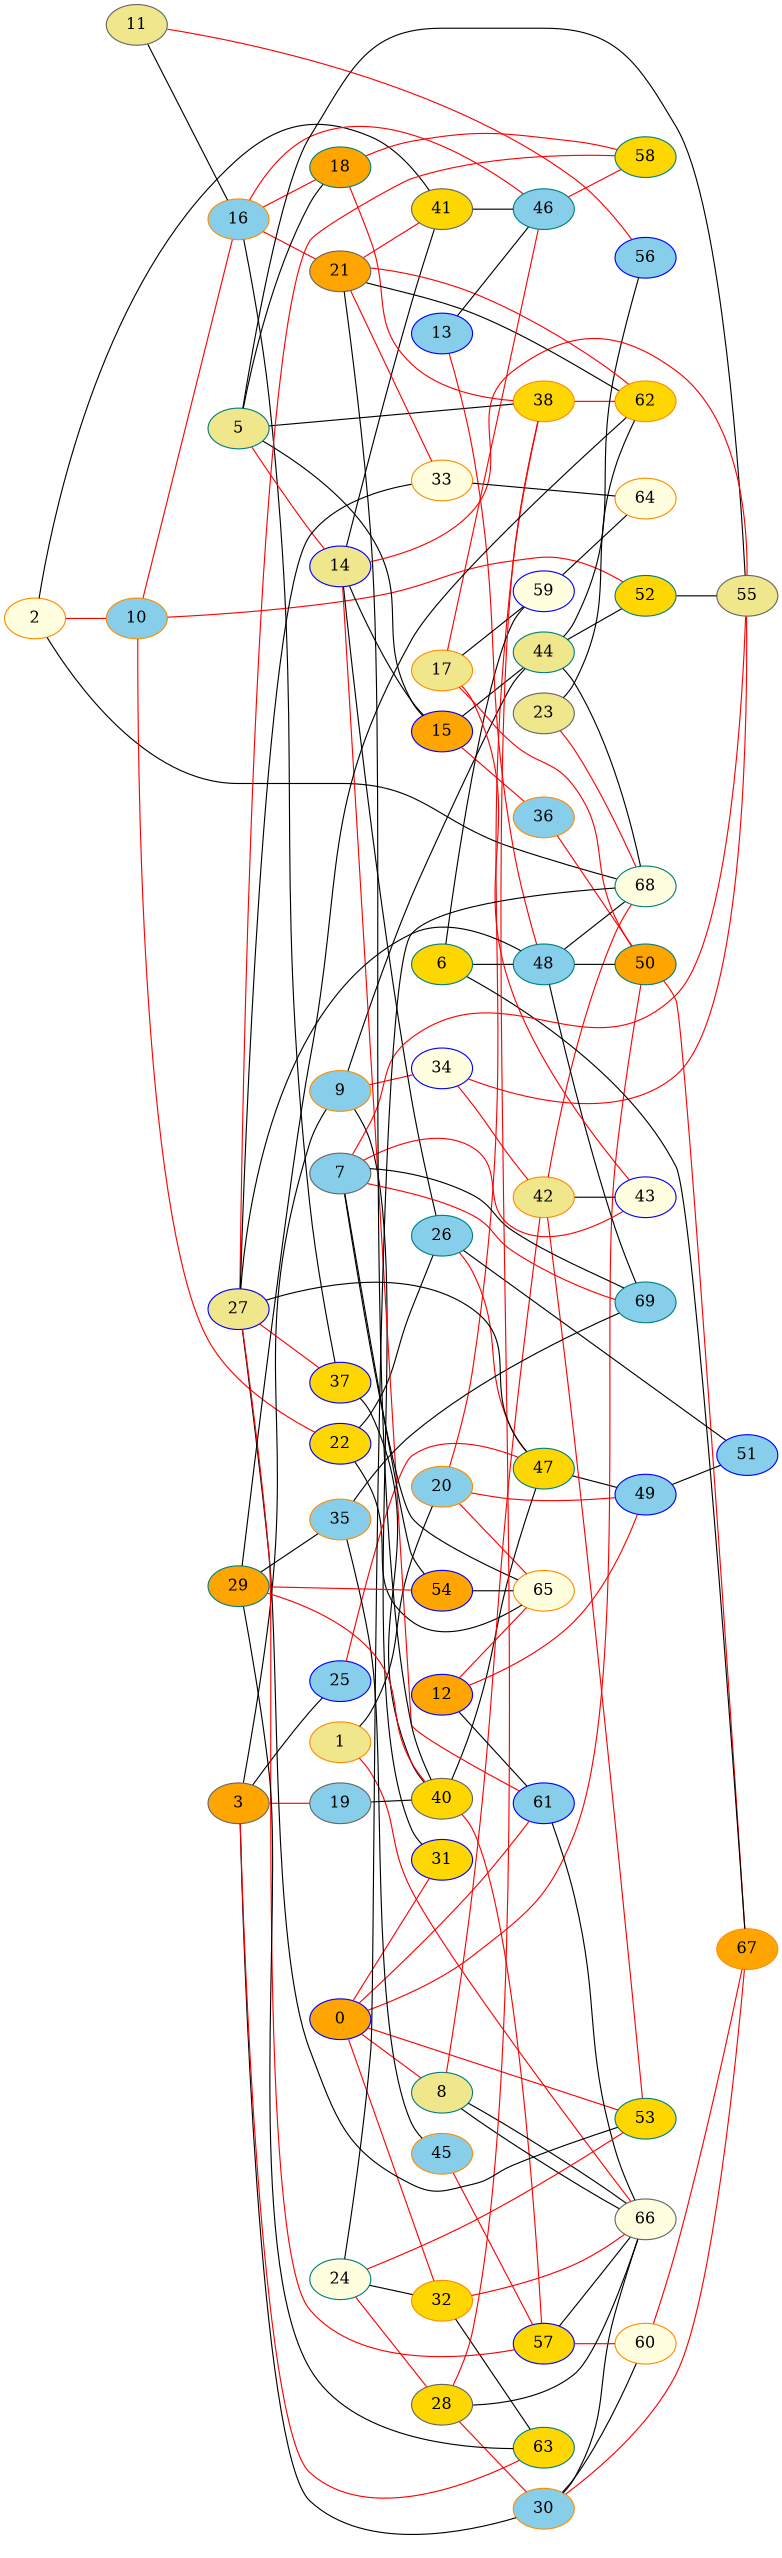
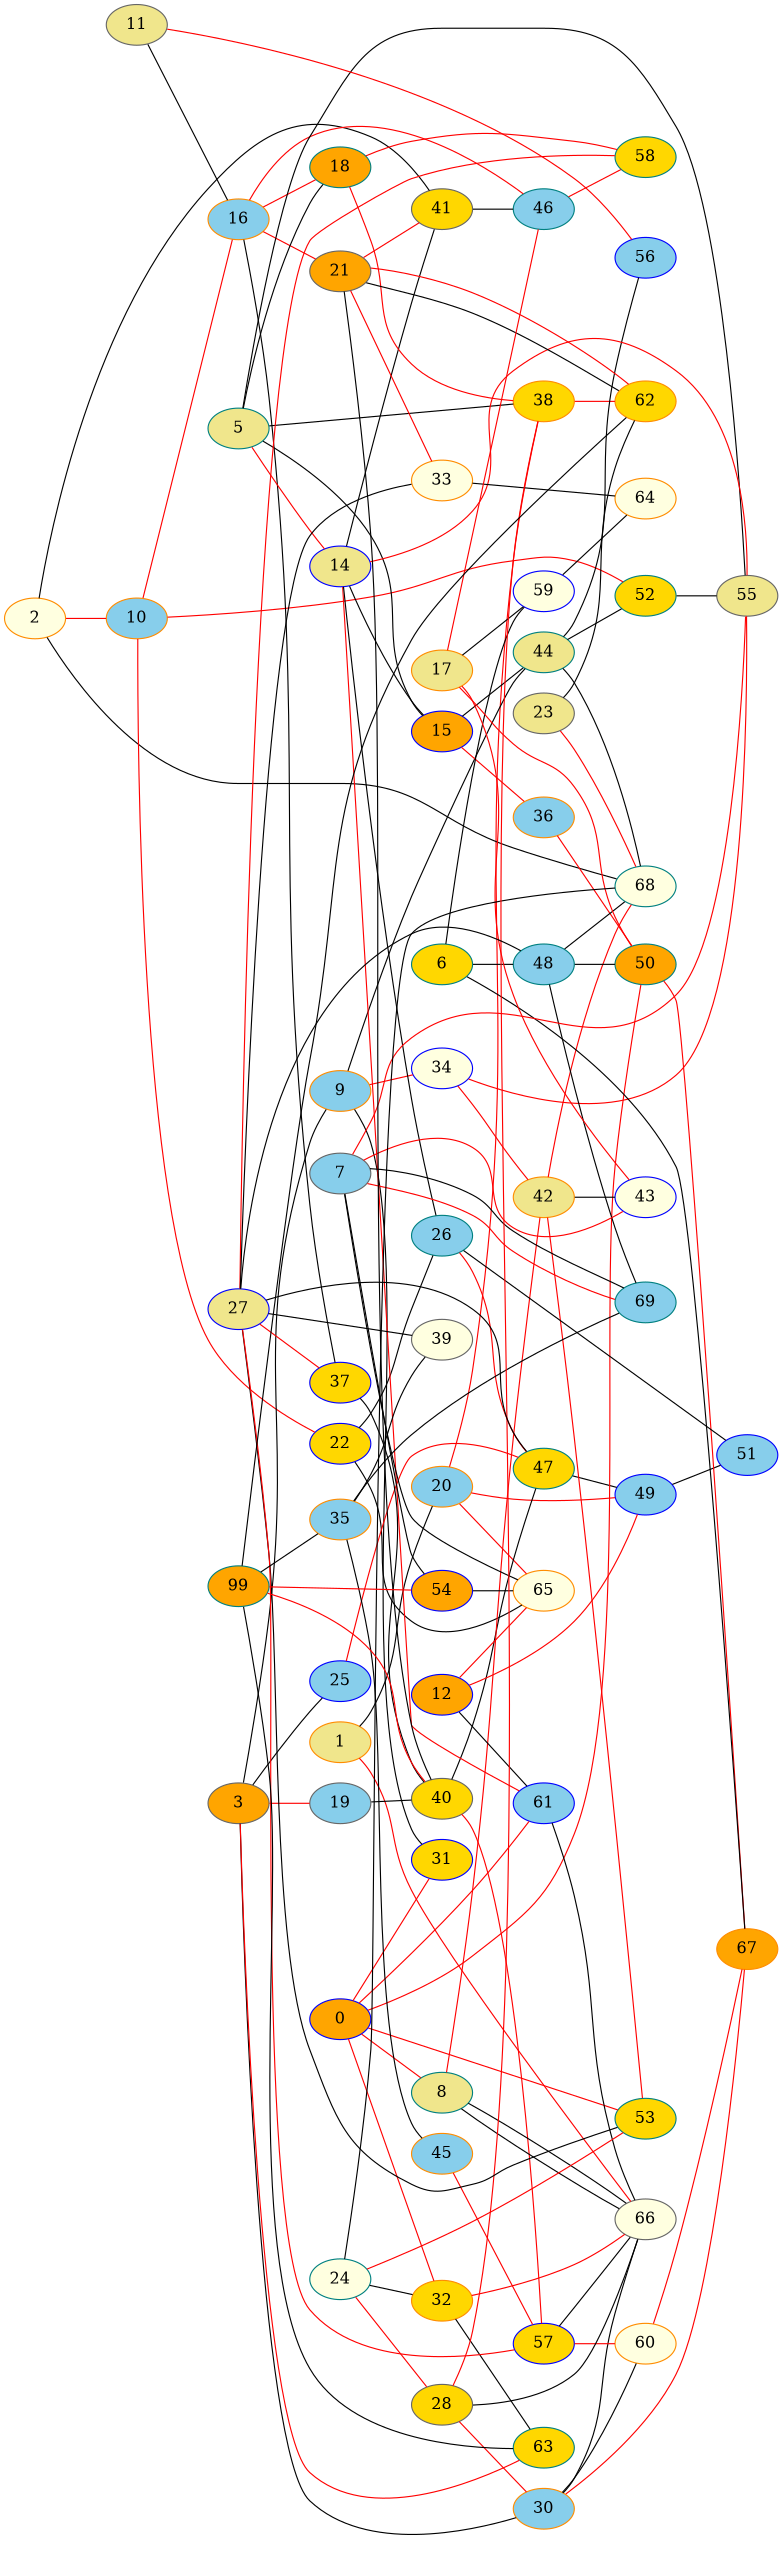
  graph {
    rankdir=LR
    node [color=darkorange fillcolor=skyblue style=filled]
    edge [color=black]
    1 [fillcolor=khaki]
    20
    66 [color=gray40 fillcolor=lightyellow]
    38 [fillcolor=gold]
    65 [fillcolor=lightyellow]
    49 [color=blue]
    2 [fillcolor=lightyellow]
    10
    41 [color=gray40 fillcolor=gold]
    68 [color=teal fillcolor=lightyellow]
    16
    22 [color=blue fillcolor=gold]
    52 [color=teal fillcolor=gold]
    46 [color=teal]
    3 [color=gray40 fillcolor=orange]
    9
    19 [color=gray40]
    25 [color=blue]
    30
    63 [color=teal fillcolor=gold]
    31 [color=blue fillcolor=gold]
    34 [color=blue fillcolor=lightyellow]
    44 [color=teal fillcolor=khaki]
    40 [color=gray40 fillcolor=gold]
    47 [color=teal fillcolor=gold]
    67 [fillcolor=orange]
    60 [fillcolor=lightyellow]
    n28 [color=blue fillcolor=orange label=0]
    8 [color=teal fillcolor=khaki]
    32 [fillcolor=gold]
    50 [color=teal fillcolor=orange]
    53 [color=teal fillcolor=gold]
    61 [color=blue]
    42 [fillcolor=khaki]
    5 [color=teal fillcolor=khaki]
    14 [color=blue fillcolor=khaki]
    15 [color=blue fillcolor=orange]
    18 [color=teal fillcolor=orange]
    55 [color=gray40 fillcolor=khaki]
    26 [color=teal]
    36
    58 [color=teal fillcolor=gold]
    62 [fillcolor=gold]
    6 [color=teal fillcolor=gold]
    48 [color=teal]
    59 [color=blue fillcolor=lightyellow]
    69 [color=teal]
    64 [fillcolor=lightyellow]
    7 [color=gray40]
    43 [color=blue fillcolor=lightyellow]
    54 [color=blue fillcolor=orange]
    56 [color=blue]
    21 [color=gray40 fillcolor=orange]
    37 [color=blue fillcolor=gold]
    11 [color=gray40 fillcolor=khaki]
    35
+   39 [color=gray40 fillcolor=lightyellow]
    45
    12 [color=blue fillcolor=orange]
    51 [color=blue]
-   13 [color=blue]
    33 [fillcolor=lightyellow]
    17 [fillcolor=khaki]
    57 [color=blue fillcolor=gold]
    23 [color=gray40 fillcolor=khaki]
    24 [color=teal fillcolor=lightyellow]
    28 [color=gray40 fillcolor=gold]
    27 [color=blue fillcolor=khaki]
-   29 [color=teal fillcolor=orange]
+   29 [color=teal fillcolor=orange label=99]
    1 -- 20
    1 -- 66 [color=red]
    20 -- 38 [color=red]
    20 -- 65 [color=red]
    20 -- 49 [color=red]
    38 -- 62 [color=red]
    49 -- 51
    2 -- 10 [color=red]
    2 -- 41
    2 -- 68
    10 -- 16 [color=red]
    10 -- 22 [color=red]
    10 -- 52 [color=red]
    41 -- 46
    16 -- 46 [color=red]
    16 -- 18 [color=red]
    16 -- 21 [color=red]
    16 -- 37
    22 -- 65
    22 -- 26
    52 -- 55
    46 -- 58 [color=red]
    3 -- 9
    3 -- 19 [color=red]
    3 -- 25
    3 -- 30
    3 -- 63 [color=red]
    9 -- 31
    9 -- 34 [color=red]
    9 -- 44
    19 -- 40
    25 -- 47 [color=red]
    30 -- 66
    30 -- 67 [color=red]
    30 -- 60
    34 -- 42 [color=red]
    34 -- 55 [color=red]
    44 -- 68
    44 -- 52
    44 -- 56
    40 -- 47
    40 -- 57 [color=red]
    47 -- 49
    60 -- 67 [color=red]
    n28 -- 31 [color=red]
    n28 -- 8 [color=red]
    n28 -- 32 [color=red]
    n28 -- 50 [color=red]
    n28 -- 53 [color=red]
    n28 -- 61 [color=red]
    8 -- 66
    8 -- 66
    8 -- 42 [color=red]
    32 -- 66 [color=red]
    32 -- 63
    50 -- 67 [color=red]
    61 -- 66
    42 -- 68 [color=red]
    42 -- 53 [color=red]
    42 -- 43
    5 -- 38
    5 -- 14 [color=red]
    5 -- 15
    5 -- 18
    5 -- 55
    14 -- 41
    14 -- 61 [color=red]
    14 -- 15
    14 -- 55 [color=red]
    14 -- 26
    15 -- 44
    15 -- 36 [color=red]
    18 -- 38 [color=red]
    18 -- 58 [color=red]
    26 -- 47 [color=red]
    26 -- 51
    36 -- 50 [color=red]
    6 -- 67
    6 -- 48
    6 -- 59
    48 -- 68
    48 -- 50
    48 -- 69
    59 -- 64
    7 -- 65
    7 -- 55 [color=red]
    7 -- 69 [color=red]
    7 -- 69
    7 -- 43 [color=red]
    7 -- 54
    54 -- 65
    21 -- 41 [color=red]
    21 -- 40
    21 -- 62
    21 -- 62 [color=red]
    21 -- 33 [color=red]
    37 -- 40
    11 -- 16
    11 -- 56 [color=red]
    35 -- 69
+   35 -- 39
    35 -- 45
    45 -- 57 [color=red]
    12 -- 65 [color=red]
    12 -- 49 [color=red]
    12 -- 61
-   13 -- 46
-   13 -- 48 [color=red]
    33 -- 64
    17 -- 46 [color=red]
    17 -- 50 [color=red]
    17 -- 59
    17 -- 43 [color=red]
    57 -- 66
    57 -- 60 [color=red]
    23 -- 68 [color=red]
    23 -- 62
    24 -- 68
    24 -- 32
    24 -- 53 [color=red]
    24 -- 28 [color=red]
    28 -- 66
    28 -- 38 [color=red]
    28 -- 30 [color=red]
    27 -- 47
    27 -- 53
    27 -- 58 [color=red]
    27 -- 48
    27 -- 37 [color=red]
+   27 -- 39
    27 -- 33
    27 -- 57 [color=red]
    29 -- 63
    29 -- 40 [color=red]
    29 -- 62
    29 -- 54 [color=red]
    29 -- 35
  }
